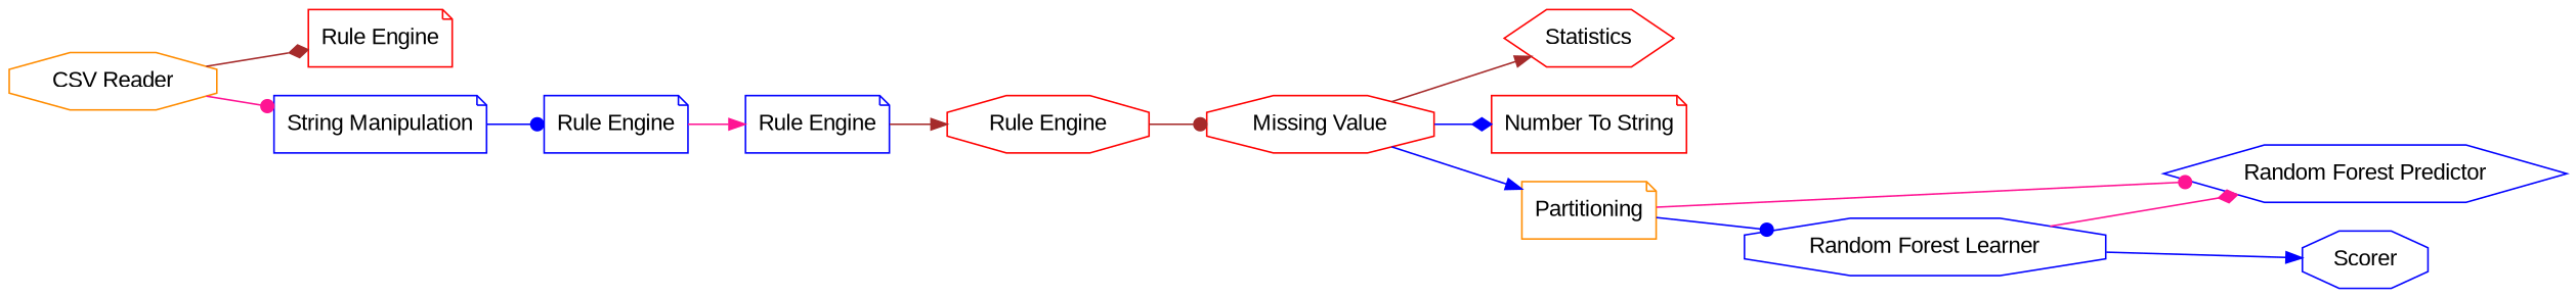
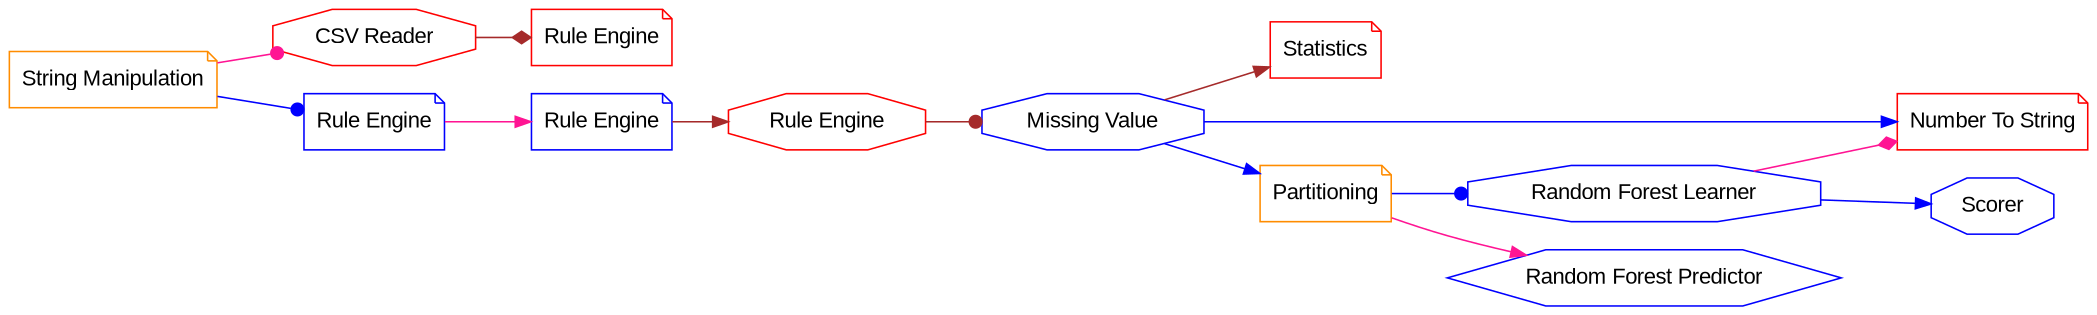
  digraph {
    fontname="Liberation Sans"
    rankdir=LR
    node [color=red fontname="Liberation Sans" shape=note]
    edge [arrowhead=normal color=blue fontname="Liberation Sans"]
-   n1 [color=darkorange label="CSV Reader" shape=octagon]
+   n1 [label="CSV Reader" shape=octagon]
    n2 [label="Rule Engine"]
-   n3 [color=blue label="String Manipulation"]
-   n4 [label=Statistics shape=hexagon]
+   n3 [color=darkorange label="String Manipulation"]
+   n4 [label=Statistics]
    n5 [color=blue label="Rule Engine"]
-   n6 [label="Missing Value" shape=octagon]
+   n6 [color=blue label="Missing Value" shape=octagon]
    n7 [label="Number To String"]
    n8 [color=darkorange label=Partitioning]
    n9 [color=blue label="Random Forest Learner" shape=octagon]
    n10 [color=blue label="Random Forest Predictor" shape=hexagon]
    n11 [color=blue label=Scorer shape=octagon]
    n12 [color=blue label="Rule Engine"]
    n13 [label="Rule Engine" shape=octagon]
    n1 -> n2 [arrowhead=diamond color=brown]
-   n1 -> n3 [arrowhead=dot color=deeppink]
+   n3 -> n1 [arrowhead=dot color=deeppink]
    n3 -> n5 [arrowhead=dot]
    n5 -> n12 [color=deeppink]
    n6 -> n4 [color=brown]
-   n6 -> n7 [arrowhead=diamond]
+   n6 -> n7
    n6 -> n8
    n8 -> n9 [arrowhead=dot]
-   n8 -> n10 [arrowhead=dot color=deeppink]
-   n9 -> n10 [arrowhead=diamond color=deeppink]
+   n8 -> n10 [color=deeppink]
+   n9 -> n7 [arrowhead=diamond color=deeppink]
    n9 -> n11
    n12 -> n13 [color=brown]
    n13 -> n6 [arrowhead=dot color=brown]
  }
